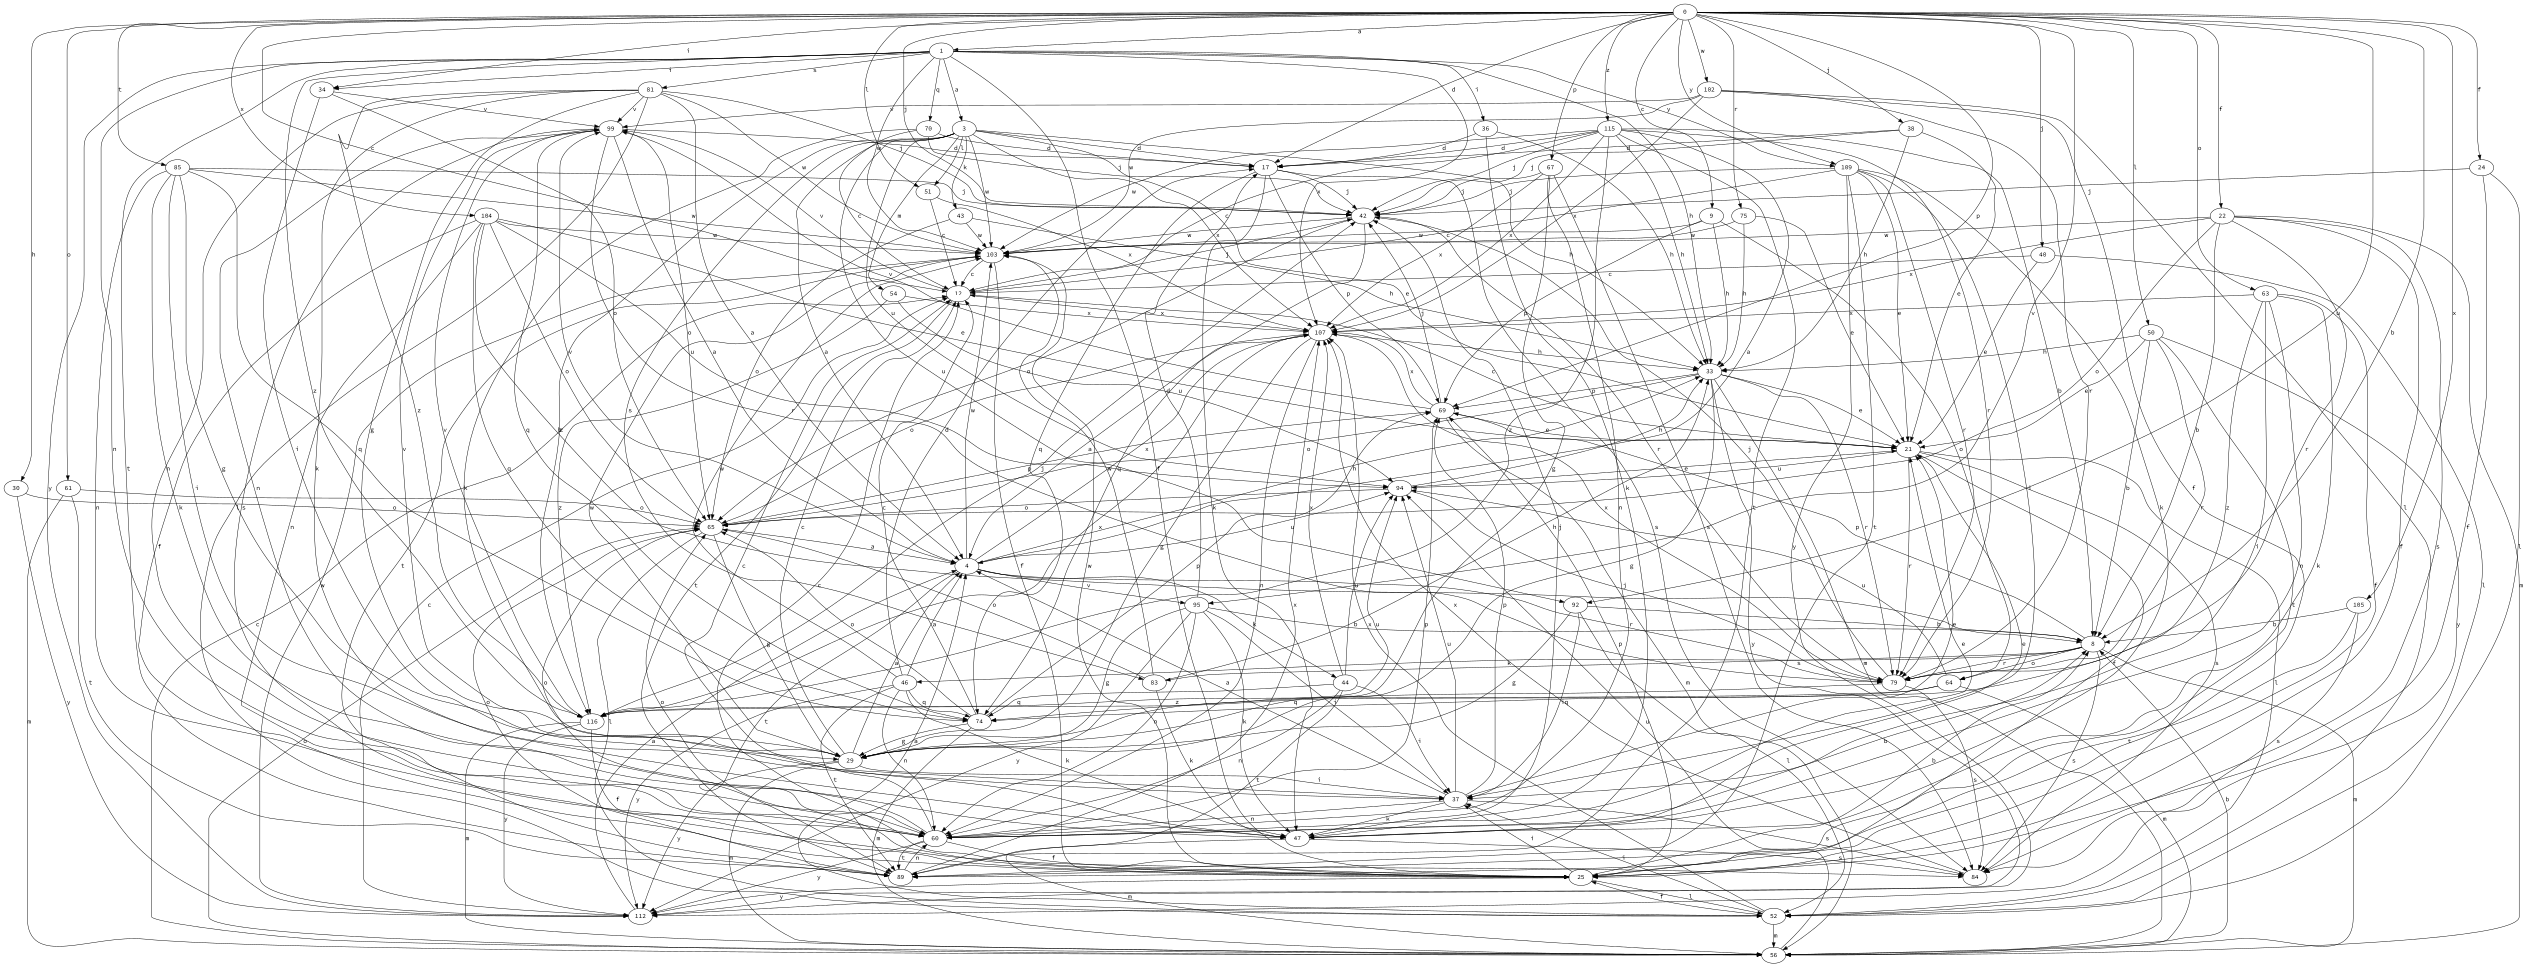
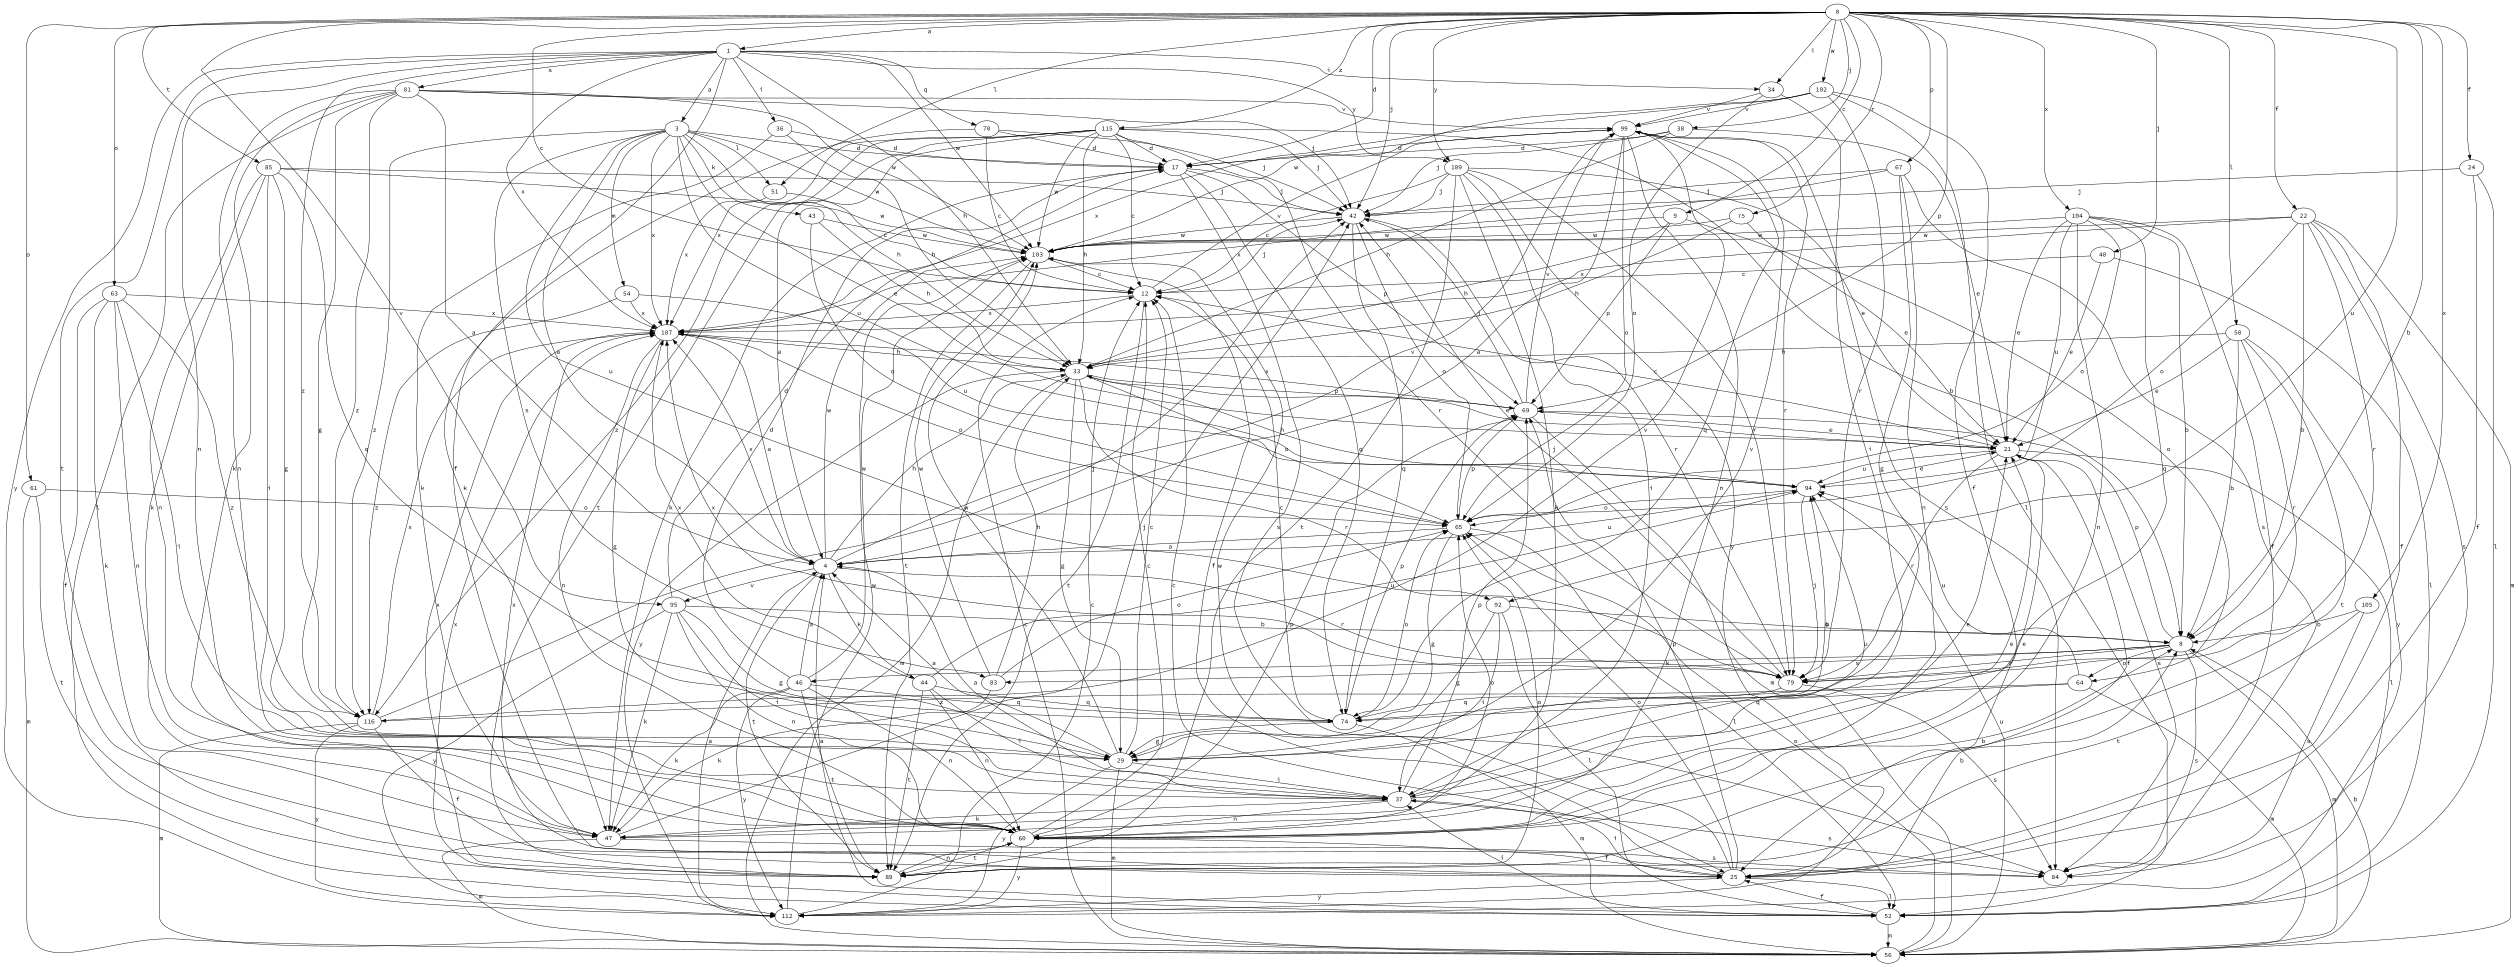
  strict digraph {
    fontname="Source Code Pro"
    node [fontname="Source Code Pro"]
    edge [fontname="Source Code Pro"]
    0
    1
    8
    9
    12
    17
    22
    24
-   30
    34
    38
    40
    42
    50
    51
    61
    63
    67
    69
    75
    85
    92
    95
    102
    104
    105
    109
    115
    3
    25
    33
    36
    60
    70
    81
    89
    103
    107
    112
    116
    83
    79
    46
    56
    64
    84
    99
    47
    74
    65
    52
    37
    21
    29
    94
    4
    43
    54
    44
    0 -> 1 [label=a]
    0 -> 8 [label=b]
    0 -> 9 [label=c]
    0 -> 12 [label=c]
    0 -> 17 [label=d]
    0 -> 22 [label=f]
    0 -> 24 [label=f]
-   0 -> 30 [label=h]
    0 -> 34 [label=i]
    0 -> 38 [label=j]
    0 -> 40 [label=j]
    0 -> 42 [label=j]
    0 -> 50 [label=l]
    0 -> 51 [label=l]
    0 -> 61 [label=o]
    0 -> 63 [label=o]
    0 -> 67 [label=p]
    0 -> 69 [label=p]
    0 -> 75 [label=r]
    0 -> 85 [label=t]
    0 -> 92 [label=u]
    0 -> 95 [label=v]
    0 -> 102 [label=w]
    0 -> 104 [label=x]
    0 -> 105 [label=x]
    0 -> 109 [label=y]
    0 -> 115 [label=z]
    1 -> 34 [label=i]
    1 -> 109 [label=y]
    1 -> 3 [label=a]
    1 -> 25 [label=f]
    1 -> 33 [label=h]
    1 -> 36 [label=i]
    1 -> 60 [label=n]
    1 -> 70 [label=q]
    1 -> 81 [label=s]
    1 -> 89 [label=t]
    1 -> 103 [label=w]
    1 -> 107 [label=x]
    1 -> 112 [label=y]
    1 -> 116 [label=z]
    8 -> 69 [label=p]
    8 -> 83 [label=s]
    8 -> 79 [label=r]
    8 -> 46 [label=k]
    8 -> 56 [label=m]
    8 -> 64 [label=o]
    8 -> 84 [label=s]
    9 -> 69 [label=p]
    9 -> 33 [label=h]
    9 -> 103 [label=w]
    9 -> 64 [label=o]
    12 -> 42 [label=j]
    12 -> 89 [label=t]
    12 -> 107 [label=x]
    12 -> 99 [label=v]
    17 -> 42 [label=j]
    17 -> 69 [label=p]
    17 -> 84 [label=s]
    17 -> 47 [label=k]
    17 -> 74 [label=q]
    22 -> 8 [label=b]
    22 -> 25 [label=f]
    22 -> 103 [label=w]
    22 -> 107 [label=x]
    22 -> 79 [label=r]
    22 -> 56 [label=m]
    22 -> 84 [label=s]
    22 -> 65 [label=o]
    24 -> 42 [label=j]
    24 -> 25 [label=f]
    24 -> 52 [label=l]
-   30 -> 112 [label=y]
-   30 -> 65 [label=o]
    34 -> 99 [label=v]
    34 -> 65 [label=o]
    34 -> 37 [label=i]
    38 -> 17 [label=d]
    38 -> 42 [label=j]
    38 -> 33 [label=h]
    38 -> 21 [label=e]
    40 -> 12 [label=c]
    40 -> 52 [label=l]
    40 -> 21 [label=e]
    42 -> 103 [label=w]
    42 -> 79 [label=r]
    42 -> 74 [label=q]
    42 -> 65 [label=o]
    50 -> 8 [label=b]
    50 -> 33 [label=h]
    50 -> 89 [label=t]
    50 -> 112 [label=y]
    50 -> 79 [label=r]
    50 -> 21 [label=e]
    51 -> 12 [label=c]
    51 -> 107 [label=x]
    61 -> 89 [label=t]
    61 -> 56 [label=m]
    61 -> 65 [label=o]
    63 -> 25 [label=f]
    63 -> 60 [label=n]
    63 -> 107 [label=x]
    63 -> 116 [label=z]
    63 -> 47 [label=k]
    63 -> 37 [label=i]
    67 -> 42 [label=j]
    67 -> 60 [label=n]
    67 -> 107 [label=x]
    67 -> 84 [label=s]
    67 -> 29 [label=g]
    69 -> 42 [label=j]
    69 -> 107 [label=x]
    69 -> 56 [label=m]
    69 -> 99 [label=v]
    69 -> 21 [label=e]
    75 -> 33 [label=h]
    75 -> 103 [label=w]
    75 -> 21 [label=e]
    85 -> 42 [label=j]
    85 -> 60 [label=n]
    85 -> 103 [label=w]
    85 -> 47 [label=k]
    85 -> 74 [label=q]
    85 -> 37 [label=i]
    85 -> 29 [label=g]
    92 -> 8 [label=b]
    92 -> 52 [label=l]
    92 -> 37 [label=i]
    92 -> 29 [label=g]
    95 -> 8 [label=b]
    95 -> 17 [label=d]
    95 -> 60 [label=n]
    95 -> 112 [label=y]
    95 -> 47 [label=k]
    95 -> 37 [label=i]
    95 -> 29 [label=g]
    102 -> 25 [label=f]
    102 -> 103 [label=w]
    102 -> 107 [label=x]
    102 -> 79 [label=r]
    102 -> 99 [label=v]
    102 -> 52 [label=l]
    104 -> 8 [label=b]
    104 -> 25 [label=f]
    104 -> 60 [label=n]
    104 -> 103 [label=w]
    104 -> 74 [label=q]
    104 -> 65 [label=o]
    104 -> 21 [label=e]
    104 -> 94 [label=u]
    105 -> 8 [label=b]
    105 -> 89 [label=t]
    105 -> 84 [label=s]
    109 -> 12 [label=c]
    109 -> 42 [label=j]
    109 -> 89 [label=t]
    109 -> 112 [label=y]
    109 -> 79 [label=r]
    109 -> 47 [label=k]
    109 -> 37 [label=i]
    109 -> 21 [label=e]
    115 -> 8 [label=b]
    115 -> 12 [label=c]
    115 -> 17 [label=d]
    115 -> 42 [label=j]
    115 -> 33 [label=h]
    115 -> 89 [label=t]
    115 -> 103 [label=w]
    115 -> 107 [label=x]
    115 -> 116 [label=z]
    115 -> 79 [label=r]
    115 -> 4 [label=a]
    3 -> 17 [label=d]
    3 -> 51 [label=l]
    3 -> 92 [label=u]
    3 -> 33 [label=h]
    3 -> 103 [label=w]
    3 -> 107 [label=x]
    3 -> 116 [label=z]
    3 -> 83 [label=s]
    3 -> 21 [label=e]
    3 -> 94 [label=u]
    3 -> 4 [label=a]
    3 -> 43 [label=k]
    3 -> 54 [label=m]
    25 -> 8 [label=b]
    25 -> 12 [label=c]
    25 -> 69 [label=p]
    25 -> 103 [label=w]
    25 -> 112 [label=y]
    25 -> 65 [label=o]
    25 -> 52 [label=l]
    25 -> 37 [label=i]
    33 -> 69 [label=p]
    33 -> 112 [label=y]
    33 -> 79 [label=r]
    33 -> 56 [label=m]
    33 -> 65 [label=o]
    33 -> 21 [label=e]
    33 -> 29 [label=g]
    36 -> 17 [label=d]
    36 -> 33 [label=h]
    36 -> 47 [label=k]
    60 -> 8 [label=b]
    60 -> 12 [label=c]
    60 -> 69 [label=p]
    60 -> 25 [label=f]
    60 -> 89 [label=t]
    60 -> 112 [label=y]
    60 -> 65 [label=o]
    60 -> 21 [label=e]
    70 -> 12 [label=c]
    70 -> 17 [label=d]
    70 -> 42 [label=j]
    70 -> 47 [label=k]
    81 -> 42 [label=j]
    81 -> 60 [label=n]
    81 -> 103 [label=w]
    81 -> 116 [label=z]
    81 -> 99 [label=v]
    81 -> 47 [label=k]
    81 -> 52 [label=l]
    81 -> 29 [label=g]
    81 -> 4 [label=a]
    89 -> 60 [label=n]
    89 -> 107 [label=x]
    89 -> 65 [label=o]
    103 -> 12 [label=c]
    103 -> 25 [label=f]
    103 -> 89 [label=t]
    107 -> 33 [label=h]
    107 -> 60 [label=n]
    107 -> 65 [label=o]
    107 -> 29 [label=g]
    107 -> 4 [label=a]
    112 -> 12 [label=c]
    112 -> 103 [label=w]
    112 -> 4 [label=a]
    116 -> 42 [label=j]
    116 -> 25 [label=f]
    116 -> 107 [label=x]
    116 -> 112 [label=y]
    116 -> 56 [label=m]
    116 -> 99 [label=v]
    83 -> 33 [label=h]
    83 -> 103 [label=w]
    83 -> 47 [label=k]
    83 -> 65 [label=o]
    79 -> 42 [label=j]
    79 -> 107 [label=x]
    79 -> 84 [label=s]
    79 -> 74 [label=q]
    46 -> 17 [label=d]
    46 -> 60 [label=n]
    46 -> 89 [label=t]
    46 -> 103 [label=w]
    46 -> 112 [label=y]
    46 -> 47 [label=k]
    46 -> 74 [label=q]
    46 -> 4 [label=a]
    56 -> 8 [label=b]
    56 -> 12 [label=c]
    56 -> 65 [label=o]
    56 -> 94 [label=u]
    64 -> 116 [label=z]
    64 -> 56 [label=m]
    64 -> 74 [label=q]
    64 -> 94 [label=u]
    84 -> 107 [label=x]
    99 -> 17 [label=d]
    99 -> 60 [label=n]
    99 -> 79 [label=r]
    99 -> 84 [label=s]
    99 -> 74 [label=q]
    99 -> 65 [label=o]
    99 -> 4 [label=a]
    47 -> 42 [label=j]
    47 -> 56 [label=m]
    47 -> 84 [label=s]
    47 -> 21 [label=e]
    74 -> 12 [label=c]
    74 -> 69 [label=p]
    74 -> 56 [label=m]
    74 -> 65 [label=o]
    74 -> 29 [label=g]
    65 -> 69 [label=p]
    65 -> 52 [label=l]
    65 -> 29 [label=g]
    65 -> 4 [label=a]
    52 -> 25 [label=f]
    52 -> 107 [label=x]
    52 -> 56 [label=m]
    52 -> 37 [label=i]
    52 -> 4 [label=a]
    37 -> 69 [label=p]
    37 -> 60 [label=n]
    37 -> 84 [label=s]
    37 -> 47 [label=k]
    37 -> 21 [label=e]
    37 -> 94 [label=u]
    37 -> 4 [label=a]
    21 -> 12 [label=c]
    21 -> 25 [label=f]
    21 -> 79 [label=r]
    21 -> 84 [label=s]
    21 -> 52 [label=l]
    21 -> 94 [label=u]
    29 -> 12 [label=c]
    29 -> 103 [label=w]
    29 -> 112 [label=y]
    29 -> 56 [label=m]
    29 -> 99 [label=v]
    29 -> 37 [label=i]
    29 -> 94 [label=u]
    29 -> 4 [label=a]
    94 -> 33 [label=h]
    94 -> 79 [label=j]
    94 -> 65 [label=o]
    94 -> 21 [label=e]
    4 -> 95 [label=v]
    4 -> 33 [label=h]
    4 -> 89 [label=t]
    4 -> 103 [label=w]
    4 -> 107 [label=x]
    4 -> 79 [label=r]
    4 -> 99 [label=v]
    4 -> 94 [label=u]
    4 -> 44 [label=k]
    43 -> 33 [label=h]
    43 -> 103 [label=w]
    43 -> 65 [label=o]
    54 -> 107 [label=x]
    54 -> 116 [label=z]
    54 -> 94 [label=u]
    44 -> 60 [label=n]
    44 -> 89 [label=t]
    44 -> 107 [label=x]
    44 -> 74 [label=q]
    44 -> 37 [label=i]
    44 -> 94 [label=u]
  }
